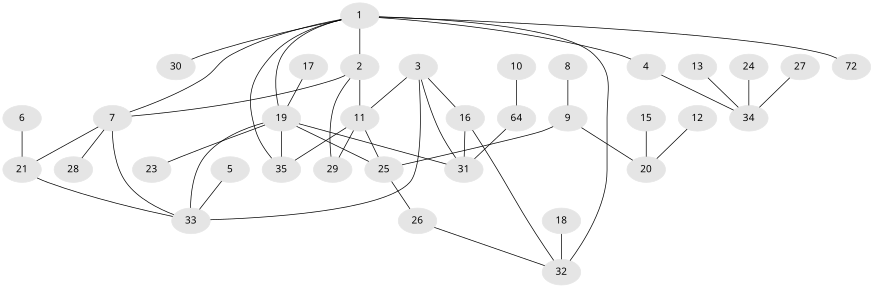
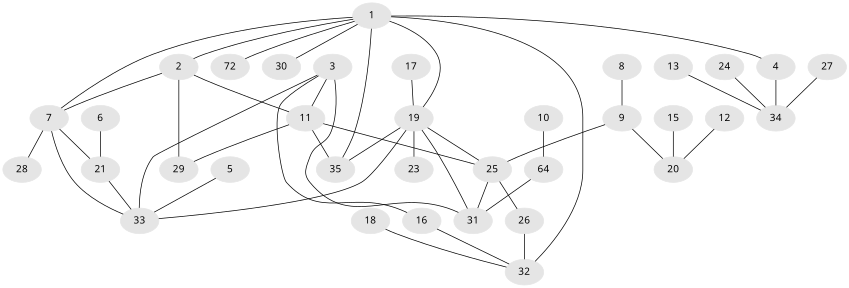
  graph {
    fontname="Noto Sans"
    node [color=gray90 fontname="Noto Sans" style=filled]
    edge [fontname="Noto Sans" weight=1.0]
    1
    2
    4
    7
    19
    n6 [label=72]
    30
    32
    35
    11
    29
    34
    33
    21
    28
    31
    25
    23
    3
    16
    5
    6
    8
    9
    20
    26
    n27 [label=64]
    10
    12
    13
    15
    17
    18
    24
    27
    1 -- 2
    1 -- 4
    1 -- 7
    1 -- 19
    1 -- n6
    1 -- 30
    1 -- 32 [weight=2.0]
    1 -- 35
    2 -- 7
    2 -- 11
    2 -- 29
    4 -- 34
    7 -- 33
    7 -- 21
    7 -- 28
    19 -- 35 [weight=2.0]
    19 -- 33
    19 -- 31
    19 -- 25 [weight=2.0]
    19 -- 23
    11 -- 35
    11 -- 29
    11 -- 25
    21 -- 33
    25 -- 26
    3 -- 11
    3 -- 33
    3 -- 31
    3 -- 16
    16 -- 32
-   16 -- 31
+   25 -- 31
    5 -- 33
    6 -- 21
    8 -- 9
    9 -- 25
    9 -- 20
    26 -- 32
    n27 -- 31
    10 -- n27
    12 -- 20
    13 -- 34
    15 -- 20
    17 -- 19
    18 -- 32
    24 -- 34
    27 -- 34
  }
